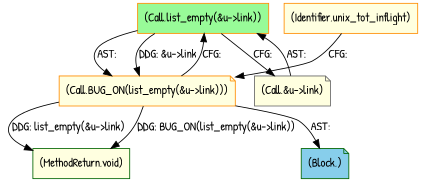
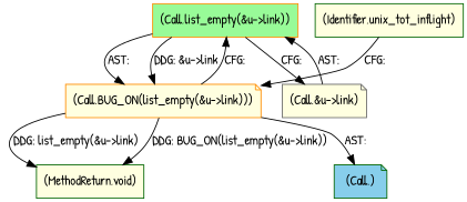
  digraph {
    fontname="Patrick Hand"
    node [color=darkorange fillcolor=lightyellow fontname="Patrick Hand" shape=box style=filled]
    edge [fontname="Patrick Hand"]
    n1 [fillcolor=palegreen label="(Call,list_empty(&u->link))"]
    n2 [label="(Call,BUG_ON(list_empty(&u->link)))" shape=note]
    n3 [color=gray40 label="(Call,&u->link)" shape=note]
    n4 [color=darkgreen label="(MethodReturn,void)"]
-   n5 [color=darkgreen fillcolor=skyblue label="(Block,)" shape=note]
-   n6 [label="(Identifier,unix_tot_inflight)"]
+   n5 [color=darkgreen fillcolor=skyblue label="(Call,)" shape=note]
+   n6 [color=darkgreen label="(Identifier,unix_tot_inflight)"]
    n1 -> n2 [label="AST: "]
    n1 -> n2 [label="DDG: &u->link"]
    n1 -> n3 [label="CFG: "]
    n2 -> n1 [label="CFG: "]
    n2 -> n4 [label="DDG: BUG_ON(list_empty(&u->link))"]
    n2 -> n4 [label="DDG: list_empty(&u->link)"]
    n2 -> n5 [label="AST: "]
    n3 -> n1 [label="AST: "]
    n6 -> n2 [label="CFG: "]
  }
